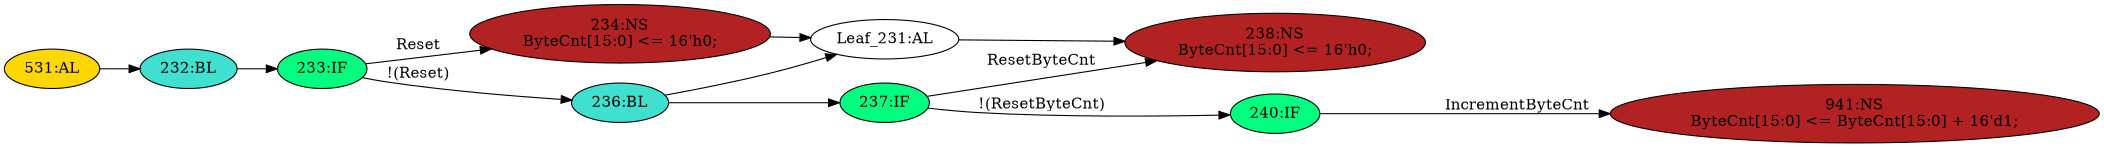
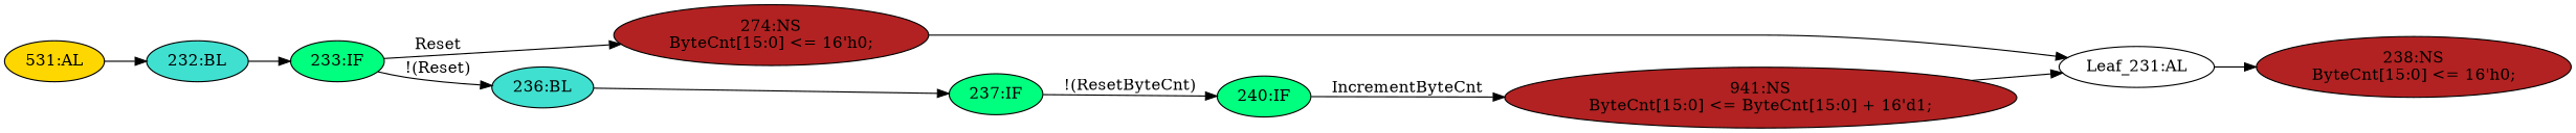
  strict digraph {
    rankdir=LR
    node [fillcolor=springgreen statements="[]" style=filled typ=IfStatement]
    edge [cond="[]" lineno=None]
    n1 [ast="<pyverilog.vparser.ast.IfStatement object at 0x7f469f2f9950>" label="240:IF"]
    n2 [ast="<pyverilog.vparser.ast.NonblockingSubstitution object at 0x7f469f2f9990>" fillcolor=firebrick label="941:NS\nByteCnt[15:0] <= ByteCnt[15:0] + 16'd1;" statements="[<pyverilog.vparser.ast.NonblockingSubstitution object at 0x7f469f2f9990>]" typ=NonblockingSubstitution]
    n3 [def_var="['ByteCnt']" label="Leaf_231:AL" fillcolor="" statements="" style="" typ=""]
    n4 [ast="<pyverilog.vparser.ast.NonblockingSubstitution object at 0x7f469f2f9e50>" fillcolor=firebrick label="238:NS\nByteCnt[15:0] <= 16'h0;" statements="[<pyverilog.vparser.ast.NonblockingSubstitution object at 0x7f469f2f9e50>]" typ=NonblockingSubstitution]
    n5 [ast="<pyverilog.vparser.ast.Block object at 0x7f469f2f9d50>" fillcolor=turquoise label="232:BL" typ=Block]
    n6 [ast="<pyverilog.vparser.ast.IfStatement object at 0x7f469f2f9d90>" label="233:IF"]
-   n7 [ast="<pyverilog.vparser.ast.NonblockingSubstitution object at 0x7f469f308110>" fillcolor=firebrick label="234:NS\nByteCnt[15:0] <= 16'h0;" statements="[<pyverilog.vparser.ast.NonblockingSubstitution object at 0x7f469f308110>]" typ=NonblockingSubstitution]
+   n7 [ast="<pyverilog.vparser.ast.NonblockingSubstitution object at 0x7f469f308110>" fillcolor=firebrick label="274:NS\nByteCnt[15:0] <= 16'h0;" statements="[<pyverilog.vparser.ast.NonblockingSubstitution object at 0x7f469f308110>]" typ=NonblockingSubstitution]
    n8 [ast="<pyverilog.vparser.ast.Block object at 0x7f469f2f9dd0>" fillcolor=turquoise label="236:BL" typ=Block]
    n9 [ast="<pyverilog.vparser.ast.IfStatement object at 0x7f469f2f9e10>" label="237:IF"]
    n10 [ast="<pyverilog.vparser.ast.Always object at 0x7f469f308350>" clk_sens=True fillcolor=gold label="531:AL" sens="['MTxClk', 'Reset']" typ=Always use_var="['Reset', 'ByteCnt', 'IncrementByteCnt', 'ResetByteCnt']"]
    n1 -> n2 [cond="['IncrementByteCnt']" label=IncrementByteCnt lineno=240]
-   n8 -> n3
+   n2 -> n3
    n3 -> n4
    n5 -> n6
    n6 -> n7 [cond="['Reset']" label=Reset lineno=233]
    n6 -> n8 [cond="['Reset']" label="!(Reset)" lineno=233]
    n7 -> n3
    n8 -> n9
    n9 -> n1 [cond="['ResetByteCnt']" label="!(ResetByteCnt)" lineno=237]
-   n9 -> n4 [cond="['ResetByteCnt']" label=ResetByteCnt lineno=237]
    n10 -> n5
  }
